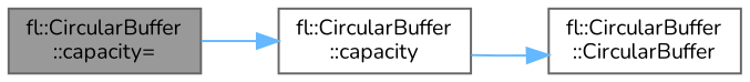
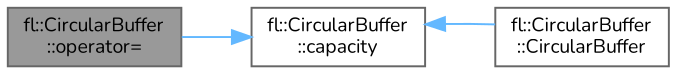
  digraph {
    fontname=Nunito
    rankdir=LR
    node [color=grey40 fillcolor=white fontname=Nunito fontsize=10 shape=box style=filled]
    edge [color=steelblue1 fontname=Nunito fontsize=10 labelfontname=Helvetica labelfontsize=10 style=solid]
-   n1 [color=gray40 fillcolor=grey60 fontcolor=black height=0.2 label="fl::CircularBuffer\l::capacity=" width=0.4]
+   n1 [color=gray40 fillcolor=grey60 fontcolor=black height=0.2 label="fl::CircularBuffer\l::operator=" width=0.4]
    n2 [height=0.2 label="fl::CircularBuffer\l::capacity" width=0.4]
    n3 [height=0.2 label="fl::CircularBuffer\l::CircularBuffer" width=0.4]
    n1 -> n2
-   n2 -> n3
+   n3 -> n2
  }
